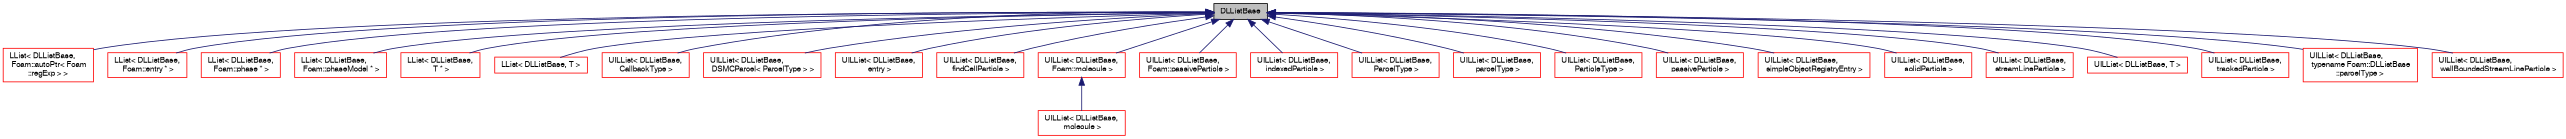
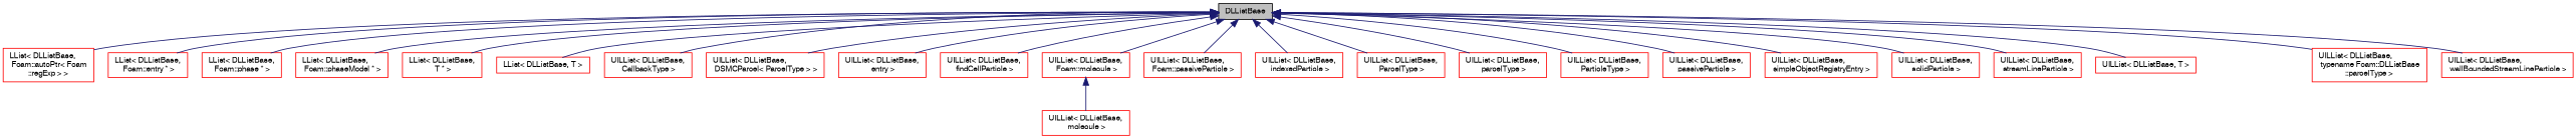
  digraph {
    rankdir=TB
    node [color=red fontname=FreeSans fontsize=10 shape=record]
    edge [color=midnightblue dir=back fontname=FreeSans fontsize=10 labelfontname=FreeSans labelfontsize=10 style=solid]
    n1 [color=black fillcolor=grey75 fontcolor=black height=0.2 label=DLListBase style=filled width=0.4]
    n2 [height=0.2 label="LList\< DLListBase,\l Foam::autoPtr\< Foam\l::regExp \> \>" width=0.4]
    n3 [height=0.2 label="LList\< DLListBase,\l Foam::entry * \>" width=0.4]
    n4 [height=0.2 label="LList\< DLListBase,\l Foam::phase * \>" width=0.4]
    n5 [height=0.2 label="LList\< DLListBase,\l Foam::phaseModel * \>" width=0.4]
    n6 [height=0.2 label="LList\< DLListBase,\l T * \>" width=0.4]
    n7 [height=0.2 label="LList\< DLListBase, T \>" width=0.4]
    n8 [height=0.2 label="UILList\< DLListBase,\l CallbackType \>" width=0.4]
    n9 [height=0.2 label="UILList\< DLListBase,\l DSMCParcel\< ParcelType \> \>" width=0.4]
    n10 [height=0.2 label="UILList\< DLListBase,\l entry \>" width=0.4]
    n11 [height=0.2 label="UILList\< DLListBase,\l findCellParticle \>" width=0.4]
    n12 [height=0.2 label="UILList\< DLListBase,\l Foam::molecule \>" width=0.4]
    n13 [height=0.2 label="UILList\< DLListBase,\l Foam::passiveParticle \>" width=0.4]
    n14 [height=0.2 label="UILList\< DLListBase,\l indexedParticle \>" width=0.4]
    n15 [height=0.2 label="UILList\< DLListBase,\l ParcelType \>" width=0.4]
    n16 [height=0.2 label="UILList\< DLListBase,\l parcelType \>" width=0.4]
    n17 [height=0.2 label="UILList\< DLListBase,\l ParticleType \>" width=0.4]
    n18 [height=0.2 label="UILList\< DLListBase,\l passiveParticle \>" width=0.4]
    n19 [height=0.2 label="UILList\< DLListBase,\l simpleObjectRegistryEntry \>" width=0.4]
    n20 [height=0.2 label="UILList\< DLListBase,\l solidParticle \>" width=0.4]
    n21 [height=0.2 label="UILList\< DLListBase,\l streamLineParticle \>" width=0.4]
    n22 [height=0.2 label="UILList\< DLListBase, T \>" width=0.4]
-   n23 [height=0.2 label="UILList\< DLListBase,\l trackedParticle \>" width=0.4]
    n24 [height=0.2 label="UILList\< DLListBase,\l typename Foam::DLListBase\l::parcelType \>" width=0.4]
    n25 [height=0.2 label="UILList\< DLListBase,\l wallBoundedStreamLineParticle \>" width=0.4]
    n26 [height=0.2 label="UILList\< DLListBase,\l molecule \>" width=0.4]
    n1 -> n2
    n1 -> n3
    n1 -> n4
    n1 -> n5
    n1 -> n6
    n1 -> n7
    n1 -> n8
    n1 -> n9
    n1 -> n10
    n1 -> n11
    n1 -> n12
    n1 -> n13
    n1 -> n14
    n1 -> n15
    n1 -> n16
    n1 -> n17
    n1 -> n18
    n1 -> n19
    n1 -> n20
    n1 -> n21
    n1 -> n22
-   n1 -> n23
    n1 -> n24
    n1 -> n25
    n12 -> n26
  }
